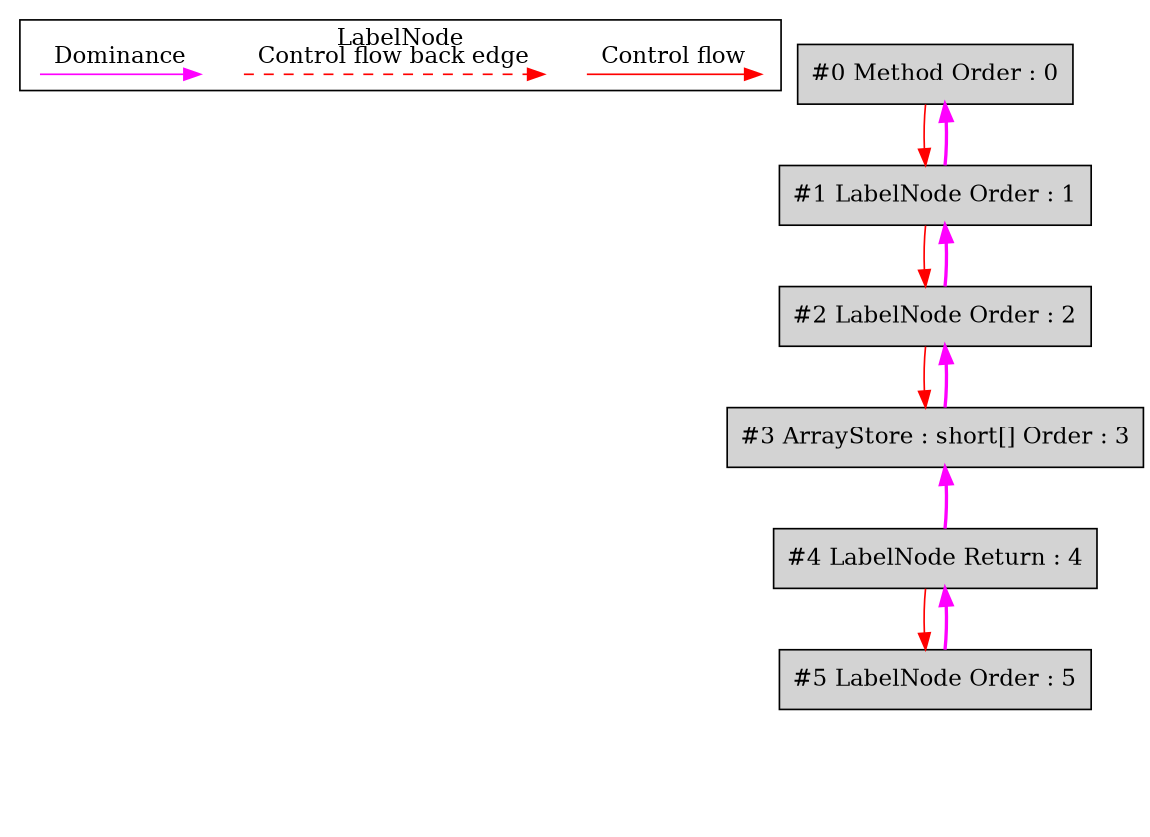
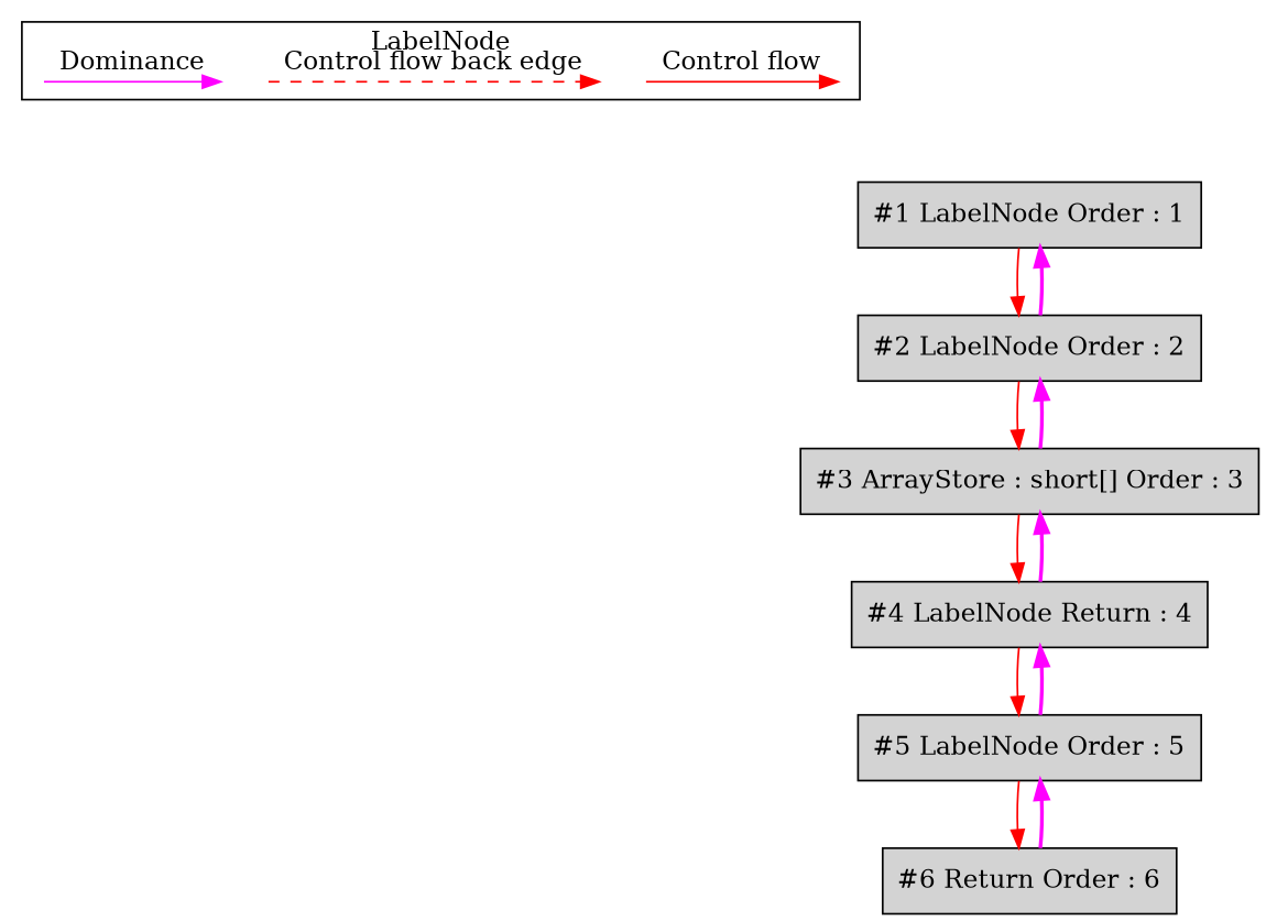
  digraph {
    ordering=in
    node [shape=box style=filled fillcolor=lightgrey]
    edge [color=red]
    c0 [shape=point style=invis fillcolor=""]
    c1 [shape=point style=invis fillcolor=""]
    c2 [shape=point style=invis fillcolor=""]
    c3 [shape=point style=invis fillcolor=""]
    d8 [shape=point style=invis fillcolor=""]
    d9 [shape=point style=invis fillcolor=""]
-   n7 [label="#0 Method Order : 0"]
    n8 [label="#1 LabelNode Order : 1"]
    n9 [label="#2 LabelNode Order : 2"]
    n10 [label="#3 ArrayStore : short[] Order : 3"]
    n11 [label="#4 LabelNode Return : 4"]
    n12 [label="#5 LabelNode Order : 5"]
+   n13 [label="#6 Return Order : 6"]
    subgraph cluster_1 {
      label=LabelNode
      subgraph sub_2 {
        label=Legend
        rank=same
        c0
        c1
        c2
        c3
        d8
        d9
      }
    }
    c0 -> c1 [label="Control flow" style=solid]
    c2 -> c3 [label="Control flow back edge" style=dashed]
    d8 -> d9 [color=fuchsia label=Dominance style=solid]
-   n7 -> n8 [fontcolor=red labeldistance=2]
-   n8 -> n7 [color=fuchsia dir=forward penwidth=2]
    n8 -> n9 [fontcolor=red labeldistance=2]
    n9 -> n8 [color=fuchsia dir=forward penwidth=2]
    n9 -> n10 [fontcolor=red labeldistance=2]
    n10 -> n9 [color=fuchsia dir=forward penwidth=2]
+   n10 -> n11 [fontcolor=red labeldistance=2]
    n11 -> n10 [color=fuchsia dir=forward penwidth=2]
    n11 -> n12 [fontcolor=red labeldistance=2]
    n12 -> n11 [color=fuchsia dir=forward penwidth=2]
+   n12 -> n13 [fontcolor=red labeldistance=2]
+   n13 -> n12 [color=fuchsia dir=forward penwidth=2]
  }
